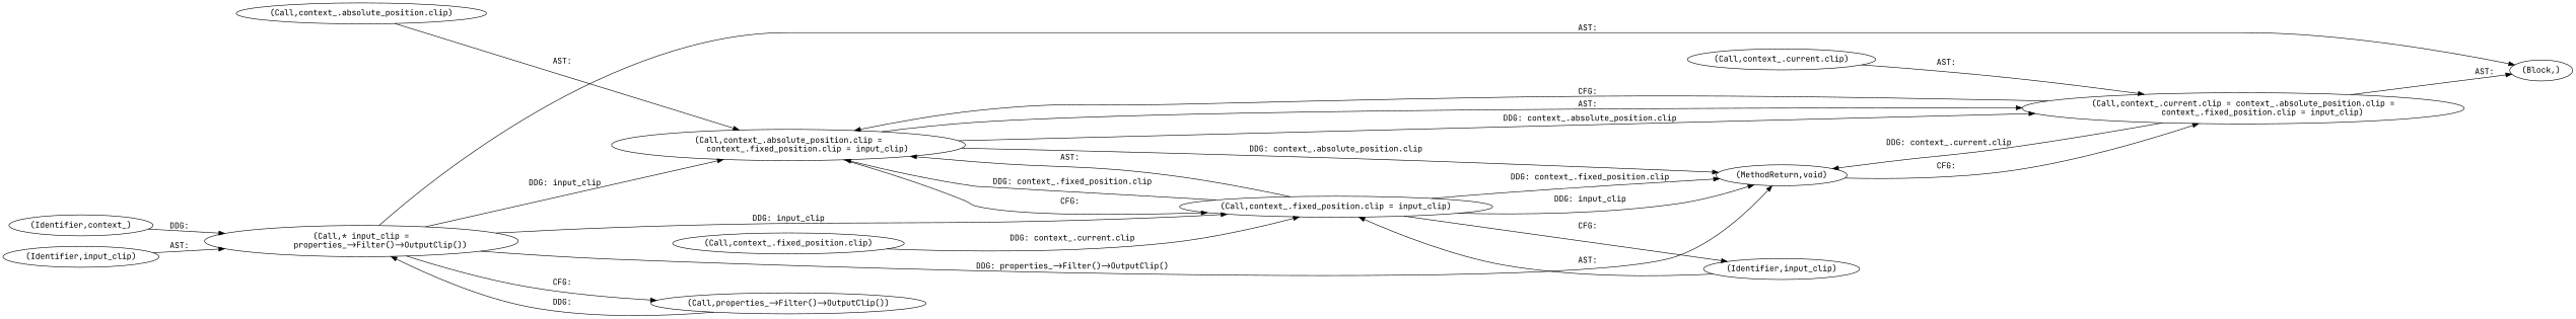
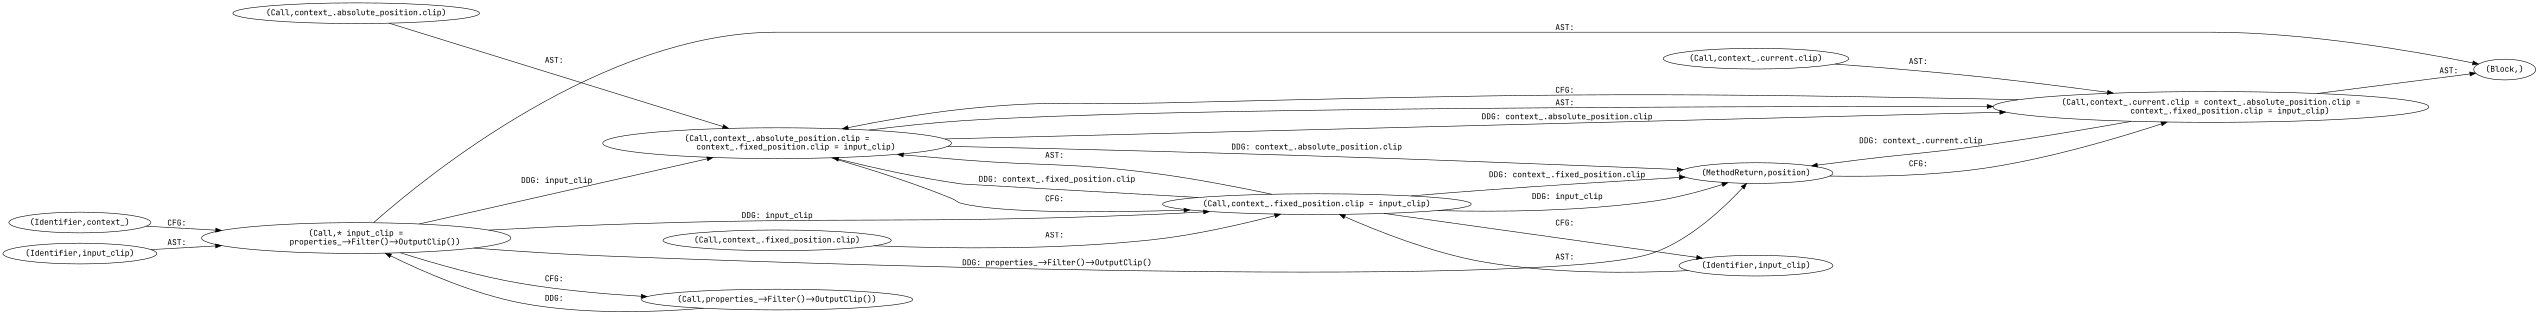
  digraph {
    fontname="JetBrains Mono"
    rankdir=LR
    node [fontname="JetBrains Mono"]
    edge [fontname="JetBrains Mono"]
    n1 [label="(Call,* input_clip =\n        properties_->Filter()->OutputClip())"]
    n2 [label="(Call,context_.absolute_position.clip =\n        context_.fixed_position.clip = input_clip)"]
    n3 [label="(Call,context_.fixed_position.clip = input_clip)"]
    n4 [label="(Call,properties_->Filter()->OutputClip())"]
    n5 [label="(Block,)"]
-   n6 [label="(MethodReturn,void)"]
+   n6 [label="(MethodReturn,position)"]
    n7 [label="(Call,context_.current.clip = context_.absolute_position.clip =\n        context_.fixed_position.clip = input_clip)"]
    n8 [label="(Identifier,input_clip)"]
    n9 [label="(Identifier,context_)"]
    n10 [label="(Call,context_.absolute_position.clip)"]
    n11 [label="(Call,context_.current.clip)"]
    n12 [label="(Identifier,input_clip)"]
    n13 [label="(Call,context_.fixed_position.clip)"]
    n1 -> n2 [label="DDG: input_clip"]
    n1 -> n3 [label="DDG: input_clip"]
    n1 -> n4 [label="CFG: "]
    n1 -> n5 [label="AST: "]
    n1 -> n6 [label="DDG: properties_->Filter()->OutputClip()"]
    n2 -> n3 [label="CFG: "]
    n2 -> n6 [label="DDG: context_.absolute_position.clip"]
    n2 -> n7 [label="AST: "]
    n2 -> n7 [label="DDG: context_.absolute_position.clip"]
    n3 -> n2 [label="AST: "]
    n3 -> n2 [label="DDG: context_.fixed_position.clip"]
    n3 -> n6 [label="DDG: context_.fixed_position.clip"]
    n3 -> n6 [label="DDG: input_clip"]
    n3 -> n8 [label="CFG: "]
    n4 -> n1 [label="DDG: "]
    n6 -> n7 [label="CFG: "]
    n7 -> n2 [label="CFG: "]
    n7 -> n5 [label="AST: "]
    n7 -> n6 [label="DDG: context_.current.clip"]
    n8 -> n3 [label="AST: "]
-   n9 -> n1 [label="DDG: "]
+   n9 -> n1 [label="CFG: "]
    n10 -> n2 [label="AST: "]
    n11 -> n7 [label="AST: "]
    n12 -> n1 [label="AST: "]
-   n13 -> n3 [label="DDG: context_.current.clip"]
+   n13 -> n3 [label="AST: "]
  }
